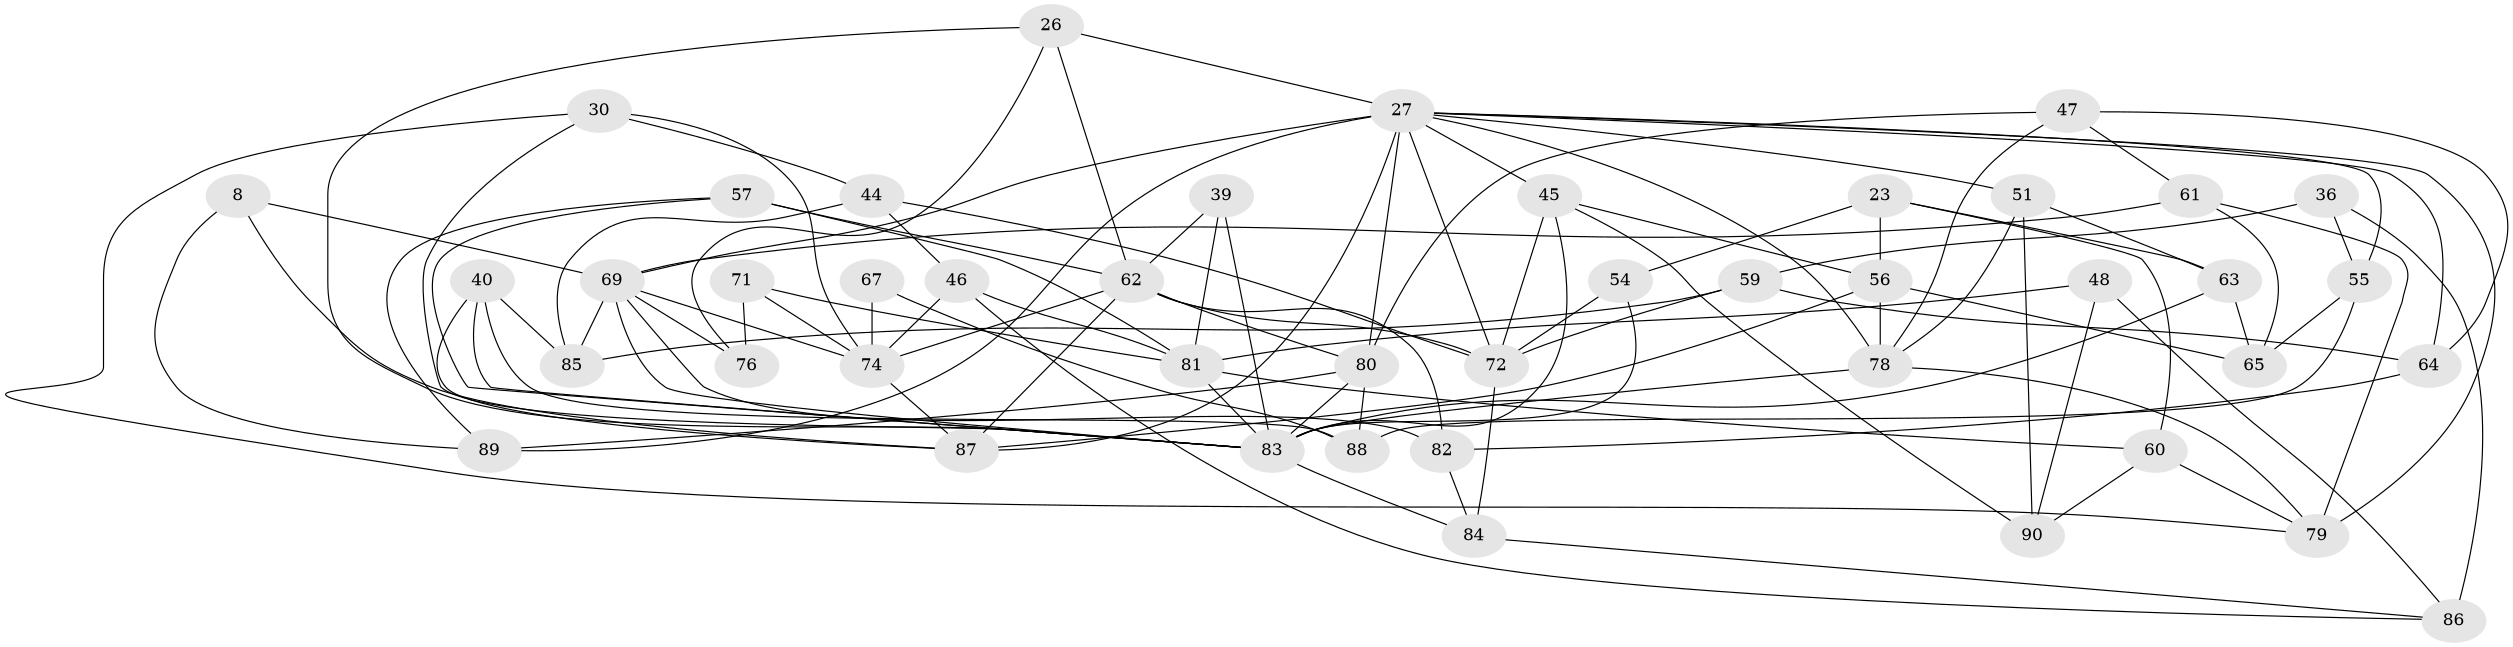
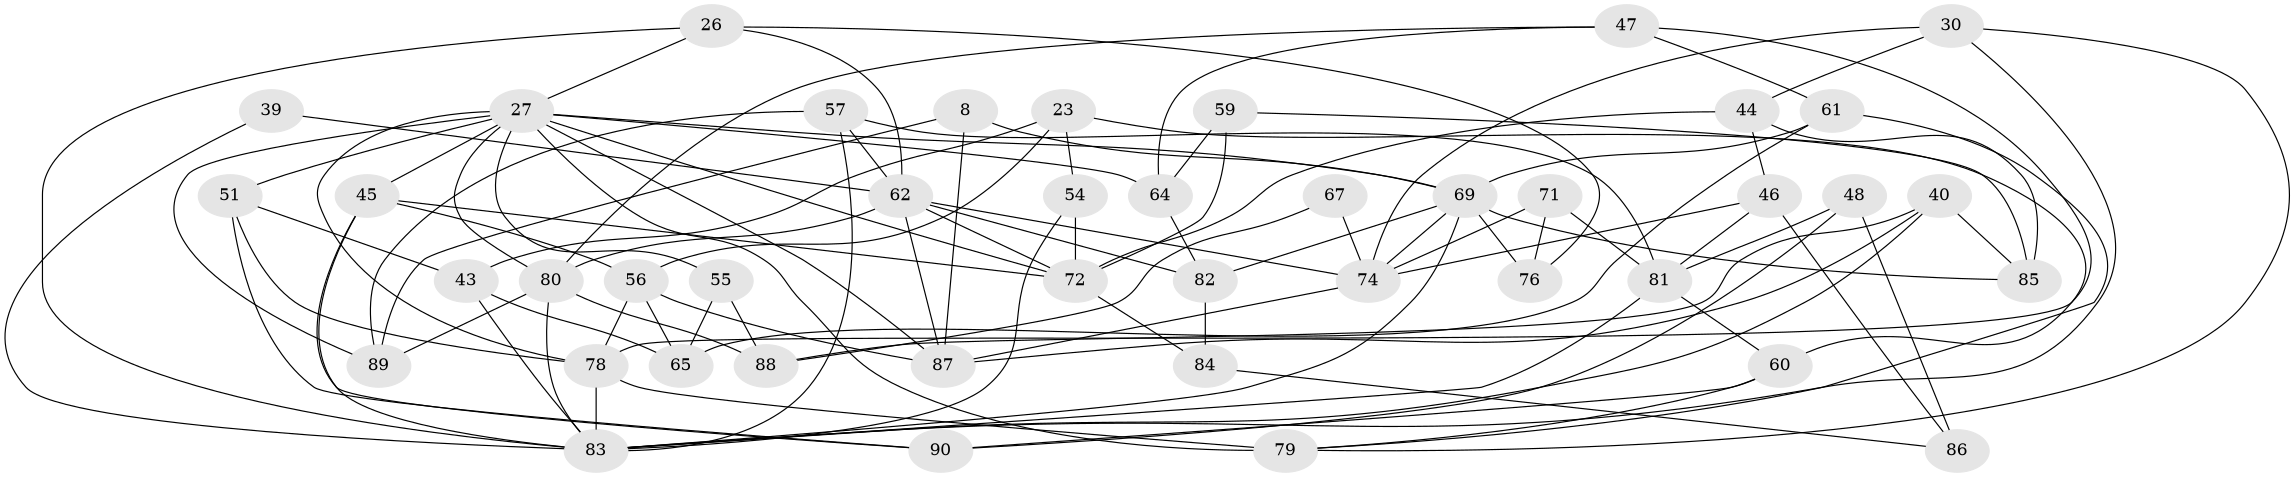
  graph {
    node [color=gray90 style=filled]
    8 [super="+2"]
    69 [super="+53"]
    87 [super="+33+20"]
    89 [super="+35"]
    76
    83 [super="+73+77"]
    74 [super="+66+31"]
    85
    82
    23
    54
    56 [super="+42"]
    60
-   63
+   63 [label=43]
    72 [super="+3+22"]
    n16 [label=78 super="+50"]
    65
    79 [super="+28"]
    90
    27 [super="+24+25"]
    45 [super="+16"]
    51
    55
    64
    80 [super="+1+38+37"]
    26
    62 [super="+43+58"]
    84
    88 [super="+11"]
    30
    44
    46
-   36
    59
    86 [super="+78"]
    39
    81 [super="+12+52"]
    40 [super="+29"]
    47
    61
    48
    57 [super="+19+34"]
    67
    71
    8 -- 69
    8 -- 87 [weight=3]
    8 -- 89 [weight=2]
    69 -- 76
    69 -- 83 [weight=2]
    69 -- 74
    69 -- 85
    69 -- 82
-   83 -- 84
    74 -- 87
    82 -- 84
    23 -- 54
    23 -- 56
    23 -- 60
    23 -- 63
    54 -- 83
    54 -- 72
    56 -- 87
    56 -- n16 [weight=2]
    56 -- 65
    60 -- 79
    60 -- 90
    63 -- 83
    63 -- 65
    72 -- 84
    n16 -- 83 [weight=2]
    n16 -- 79
    27 -- 69 [weight=2]
    27 -- 87 [weight=2]
    27 -- 89 [weight=2]
    27 -- 72
    27 -- n16
    27 -- 79 [weight=2]
    27 -- 45
    27 -- 51
    27 -- 55
    27 -- 64
    27 -- 80
    45 -- 83
    45 -- 56
    45 -- 72 [weight=2]
    45 -- 90
    51 -- 63
    51 -- n16
    51 -- 90
    55 -- 65
    55 -- 88
    64 -- 82
    80 -- 89
    80 -- 83 [weight=3]
    80 -- 88 [weight=2]
    26 -- 76
    26 -- 83
    26 -- 27
    26 -- 62
    62 -- 87 [weight=2]
    62 -- 74 [weight=2]
    62 -- 82
    62 -- 72
    62 -- 80 [weight=2]
    84 -- 86
    30 -- 83
    30 -- 74
    30 -- 79
    30 -- 44
    44 -- 85
    44 -- 72
    44 -- 46
    46 -- 74
    46 -- 86
    46 -- 81
-   36 -- 55
-   36 -- 59
-   36 -- 86 [weight=2]
    59 -- 85
    59 -- 72
    59 -- 64
    39 -- 83
    39 -- 62
-   39 -- 81
    81 -- 83
    81 -- 60
    40 -- 87
    40 -- 83
    40 -- 85
    40 -- 88
    47 -- n16
    47 -- 64
    47 -- 80
    47 -- 61
    61 -- 69
    61 -- 65
    61 -- 79
    48 -- 90
    48 -- 86 [weight=2]
    48 -- 81
    57 -- 89
    57 -- 83 [weight=2]
    57 -- 62 [weight=2]
    57 -- 81 [weight=3]
    67 -- 74 [weight=2]
    67 -- 88 [weight=2]
    71 -- 76
    71 -- 74 [weight=2]
    71 -- 81
  }
